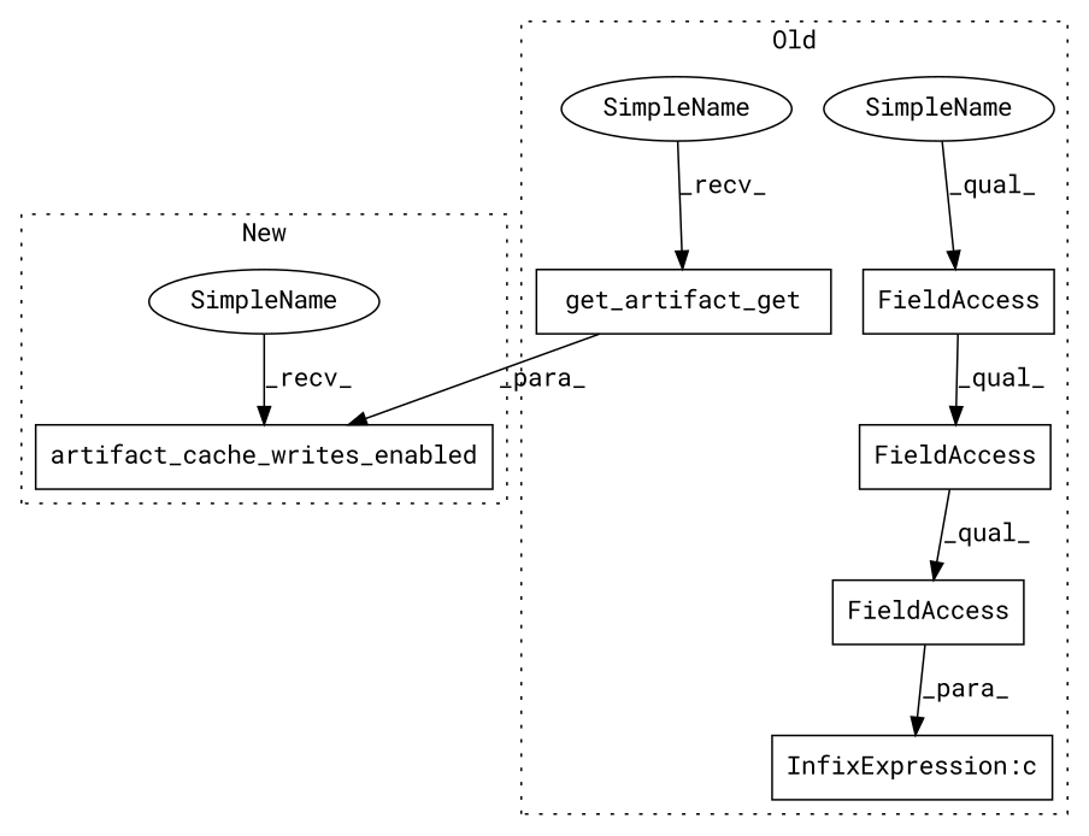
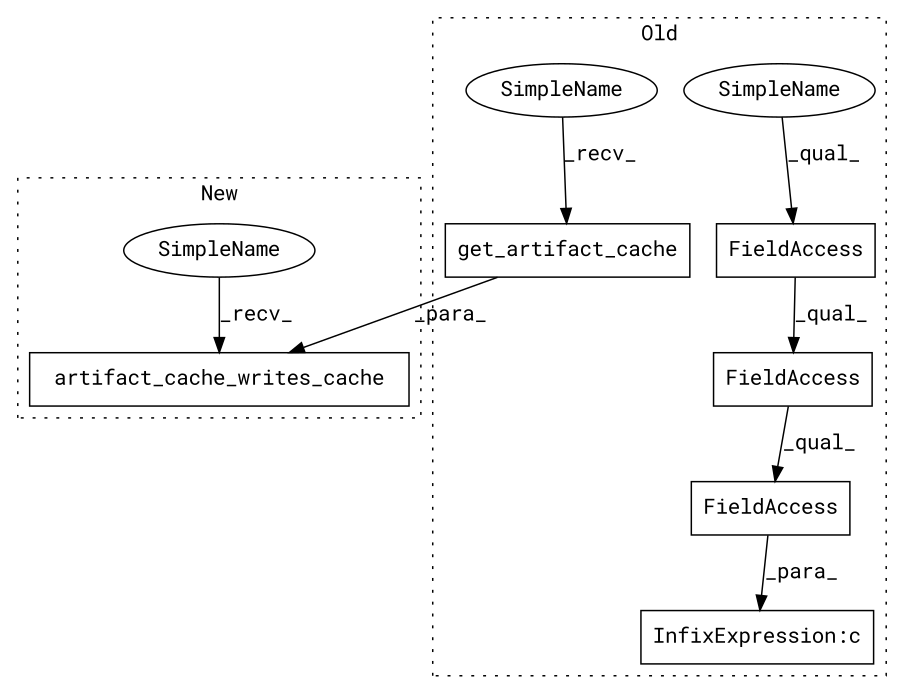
  digraph {
    fontname="Roboto Mono"
    node [a=22 fontname="Roboto Mono" l=4 s=11183 shape=box]
    edge [fontname="Roboto Mono"]
-   n1 [a=32 l=20 label=get_artifact_get s=11159]
+   n1 [a=32 l=20 label=get_artifact_cache s=11159]
    n2 [a=27 label="InfixExpression:c" s=11179]
    n3 [l=12 label=FieldAccess]
    n4 [l=20 label=FieldAccess]
    n5 [l=44 label=FieldAccess]
    n6 [a=42 label=SimpleName shape=ellipse]
    n7 [a=42 label=SimpleName s=11154 shape=ellipse]
-   n8 [a=32 l=31 label=artifact_cache_writes_enabled s=11043]
+   n8 [a=32 l=31 label=artifact_cache_writes_cache s=11043]
    n9 [a=42 label=SimpleName s=11038 shape=ellipse]
    subgraph cluster_1 {
      label=Old
      style=dotted
      n1
      n2
      n3
      n4
      n5
      n6
      n7
    }
    subgraph cluster_2 {
      label=New
      style=dotted
      n8
      n9
    }
    n1 -> n8 [label=_para_]
    n3 -> n4 [label=_qual_]
    n4 -> n5 [label=_qual_]
    n5 -> n2 [label=_para_]
    n6 -> n3 [label=_qual_]
    n7 -> n1 [label=_recv_]
    n9 -> n8 [label=_recv_]
  }
